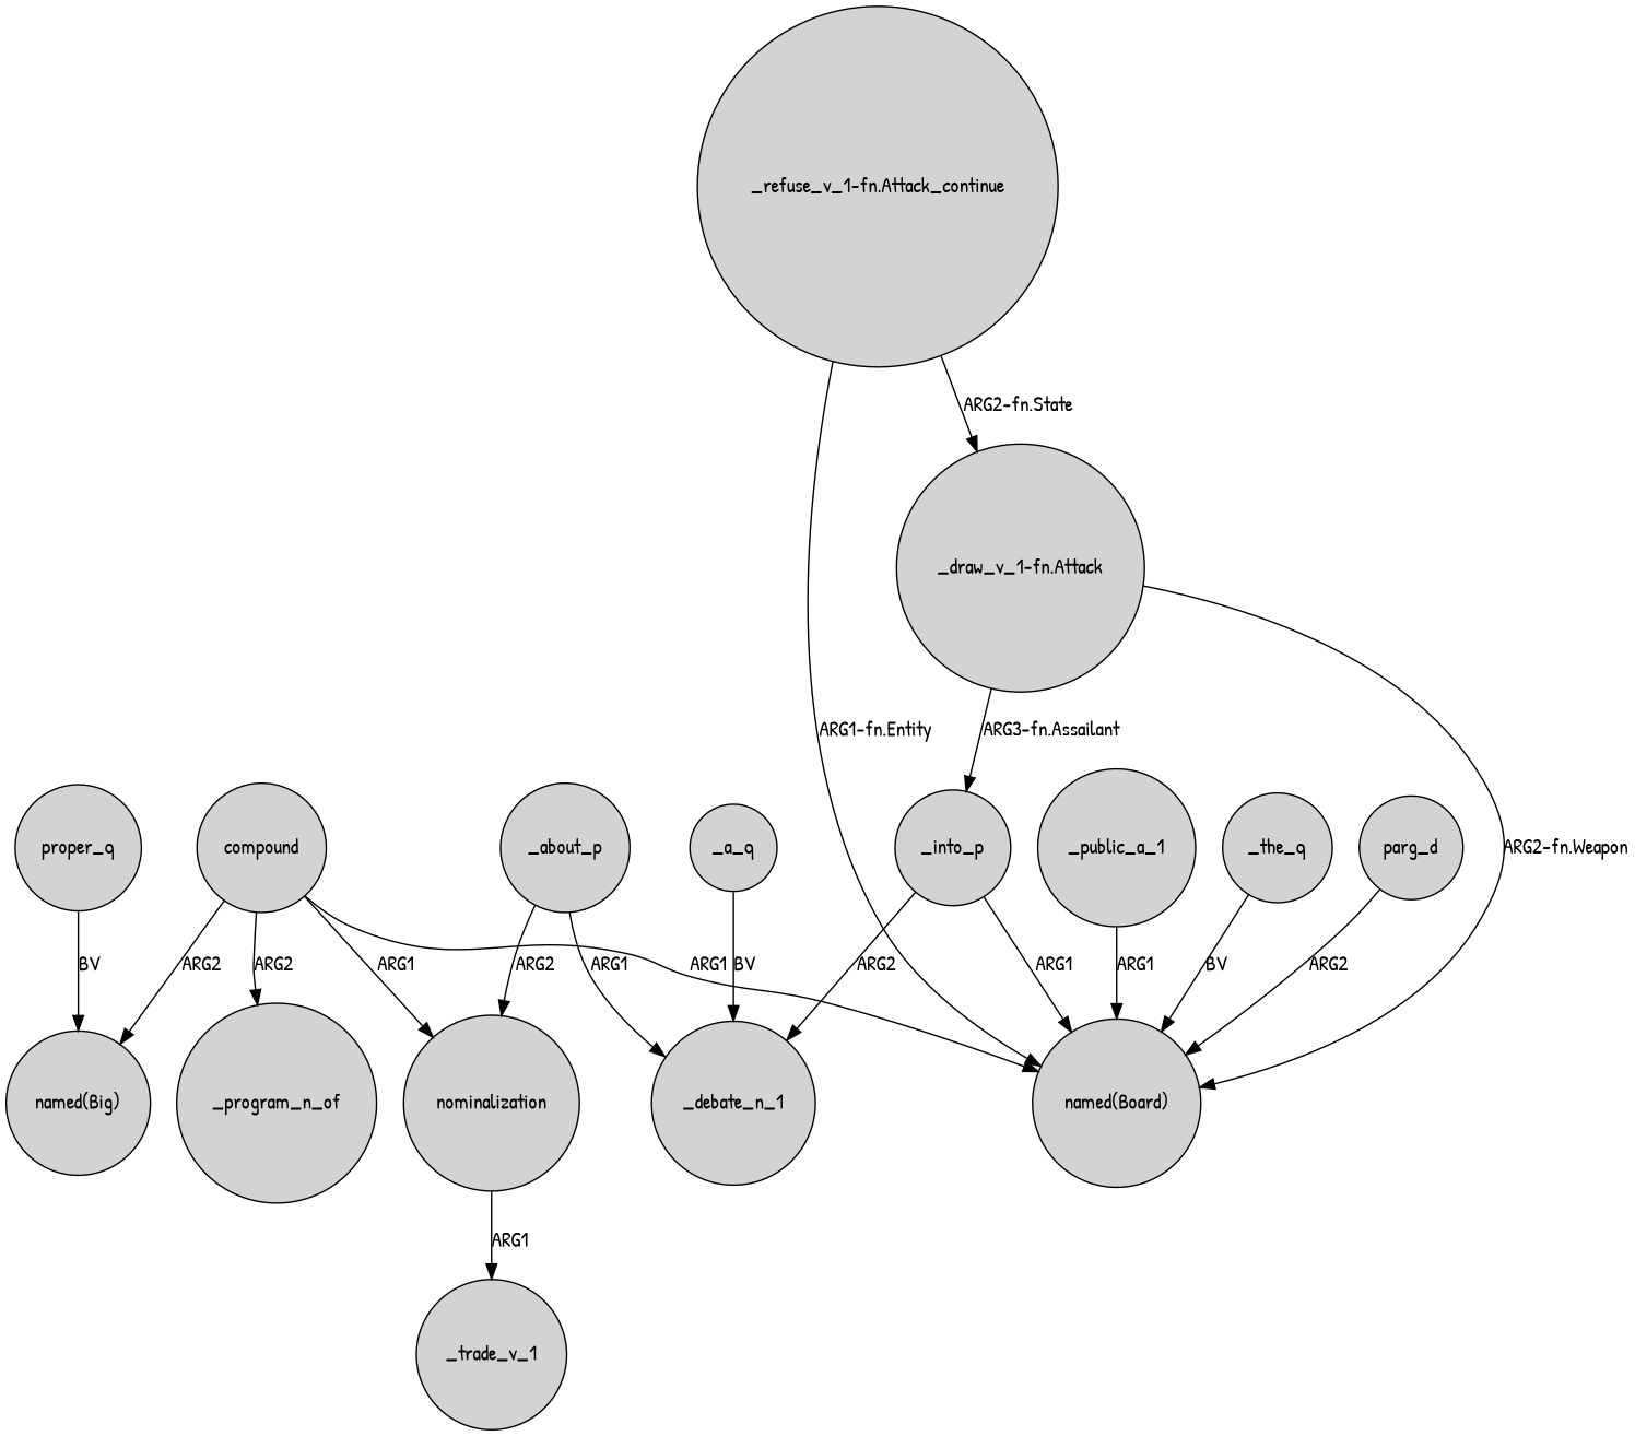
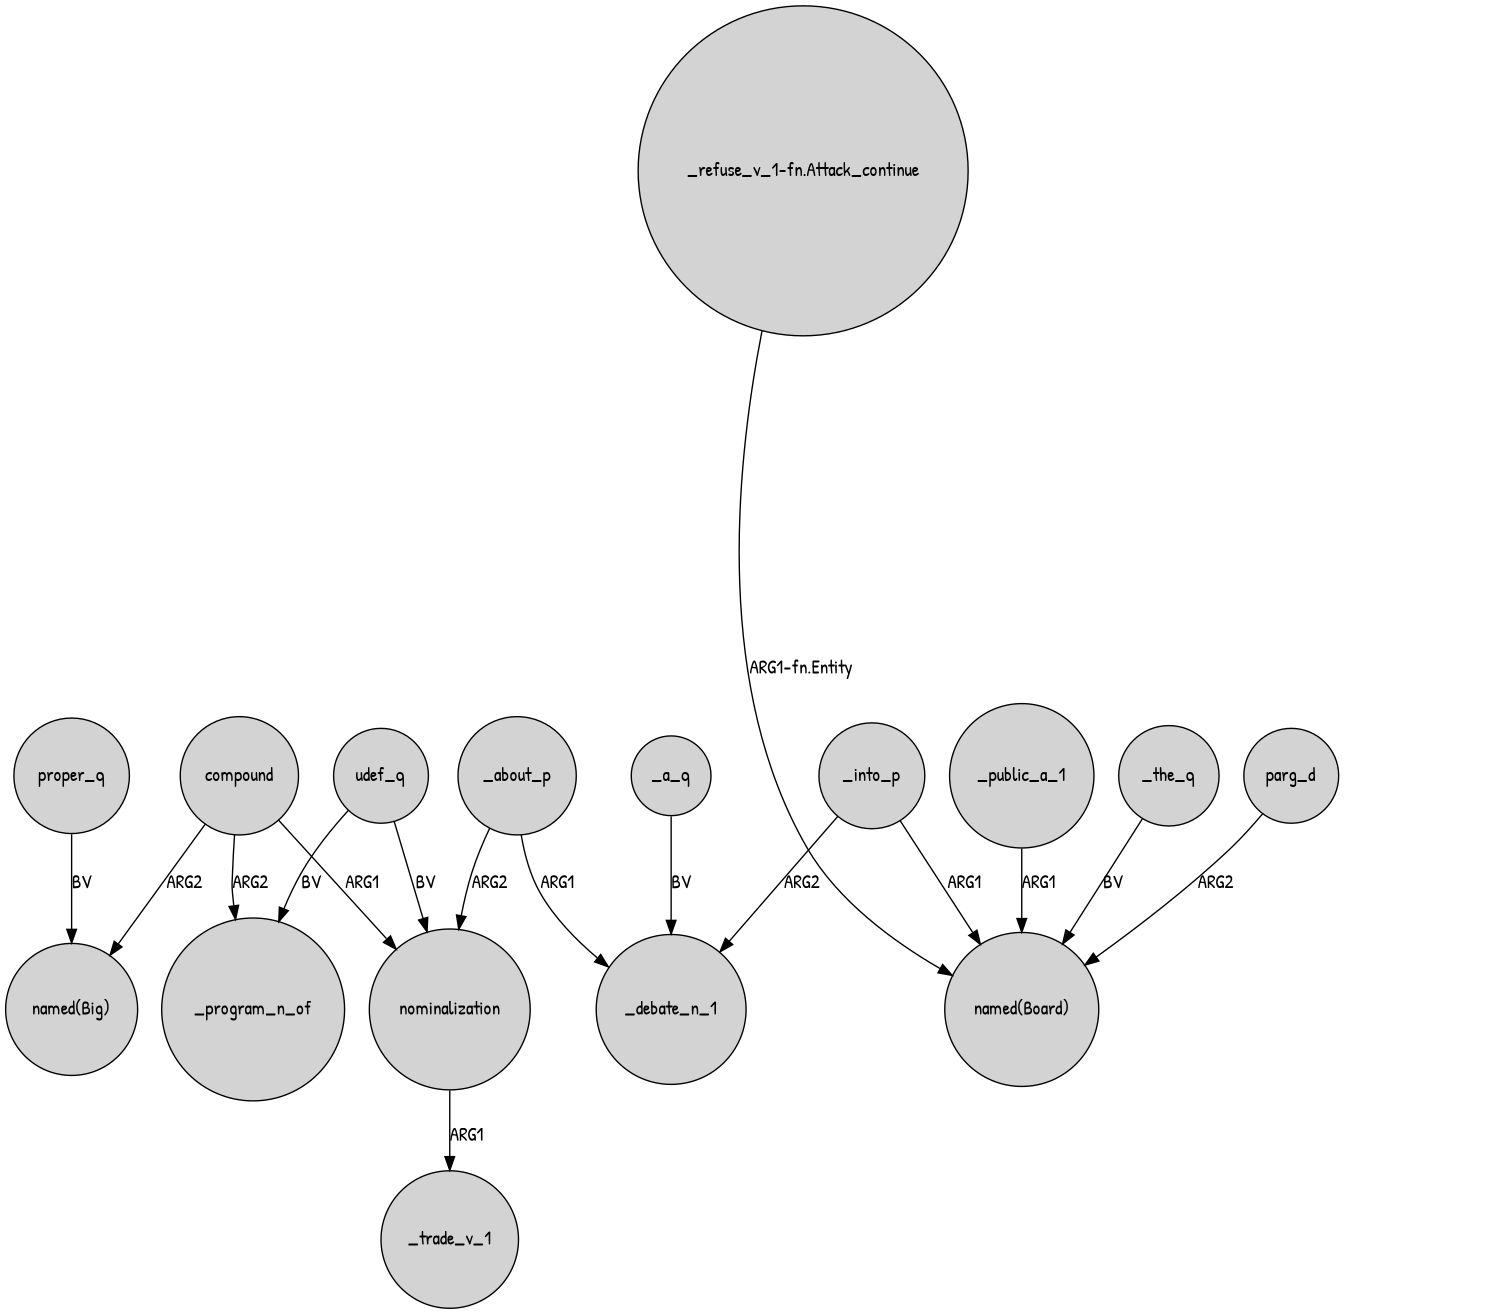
  digraph {
    fontname="Patrick Hand"
    node [fontname="Patrick Hand" shape=circle style=filled]
    edge [fontname="Patrick Hand"]
    _the_q
    "named(Board)"
    parg_d
-   "_draw_v_1-fn.Attack"
    _into_p
    _debate_n_1
    compound
    "named(Big)"
    nominalization
    _program_n_of
    _trade_v_1
+   udef_q
    _about_p
    _a_q
    n15 [label="_refuse_v_1-fn.Attack_continue"]
    proper_q
    _public_a_1
    _the_q -> "named(Board)" [label=BV]
    parg_d -> "named(Board)" [label=ARG2]
-   "_draw_v_1-fn.Attack" -> "named(Board)" [label="ARG2-fn.Weapon"]
-   "_draw_v_1-fn.Attack" -> _into_p [label="ARG3-fn.Assailant"]
    _into_p -> "named(Board)" [label=ARG1]
    _into_p -> _debate_n_1 [label=ARG2]
-   compound -> "named(Board)" [label=ARG1]
    compound -> "named(Big)" [label=ARG2]
    compound -> nominalization [label=ARG1]
    compound -> _program_n_of [label=ARG2]
    nominalization -> _trade_v_1 [label=ARG1]
+   udef_q -> nominalization [label=BV]
+   udef_q -> _program_n_of [label=BV]
    _about_p -> _debate_n_1 [label=ARG1]
    _about_p -> nominalization [label=ARG2]
    _a_q -> _debate_n_1 [label=BV]
    n15 -> "named(Board)" [label="ARG1-fn.Entity"]
-   n15 -> "_draw_v_1-fn.Attack" [label="ARG2-fn.State"]
    proper_q -> "named(Big)" [label=BV]
    _public_a_1 -> "named(Board)" [label=ARG1]
  }
